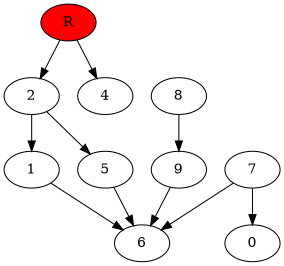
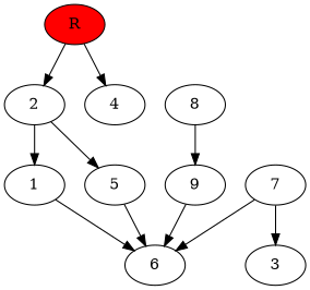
  digraph {
    1
    6
    2
    5
    7
-   3 [label=0]
+   3
    9
    8
    R [fillcolor="#ff0000" style=filled]
    4
    1 -> 6
    2 -> 1
    2 -> 5
    5 -> 6
    7 -> 6
    7 -> 3
    9 -> 6
    8 -> 9
    R -> 2
    R -> 4
  }
